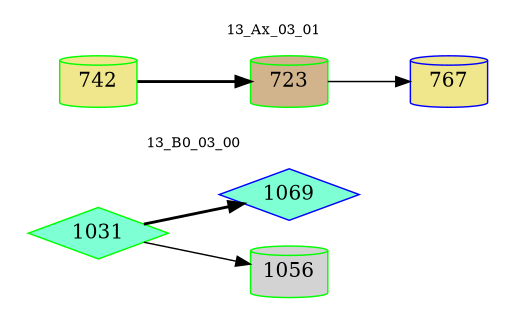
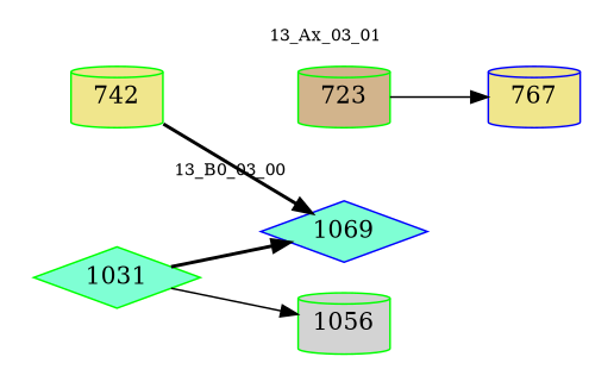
  digraph {
    rankdir=LR
    node [color=green fillcolor=khaki shape=cylinder style=filled]
    edge [color=black style=bold]
    n1 [label=742]
    n2 [fillcolor=tan label=723]
    n3 [color=blue label=767]
    n4 [fillcolor=aquamarine label=1031 shape=diamond]
    n5 [color=blue fillcolor=aquamarine label=1069 shape=diamond]
    n6 [fillcolor=lightgrey label=1056]
    subgraph cluster_1 {
      color=white
      fontsize=10
      label="13_Ax_03_01"
      n1
      n2
      n3
    }
    subgraph cluster_2 {
      color=white
      fontsize=10
      label="13_B0_03_00"
      n4
      n5
      n6
    }
-   n1 -> n2
+   n1 -> n5
    n2 -> n3 [style=solid]
    n4 -> n5
    n4 -> n6 [style=solid]
  }
